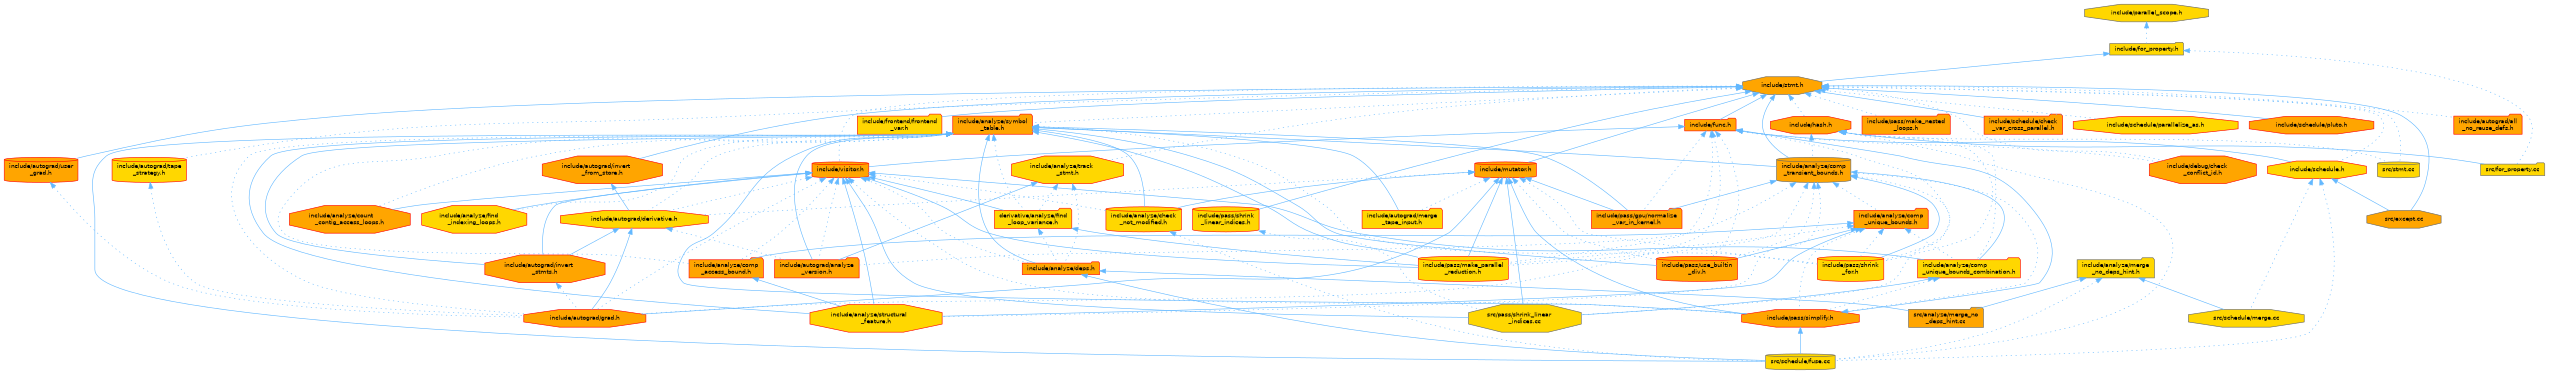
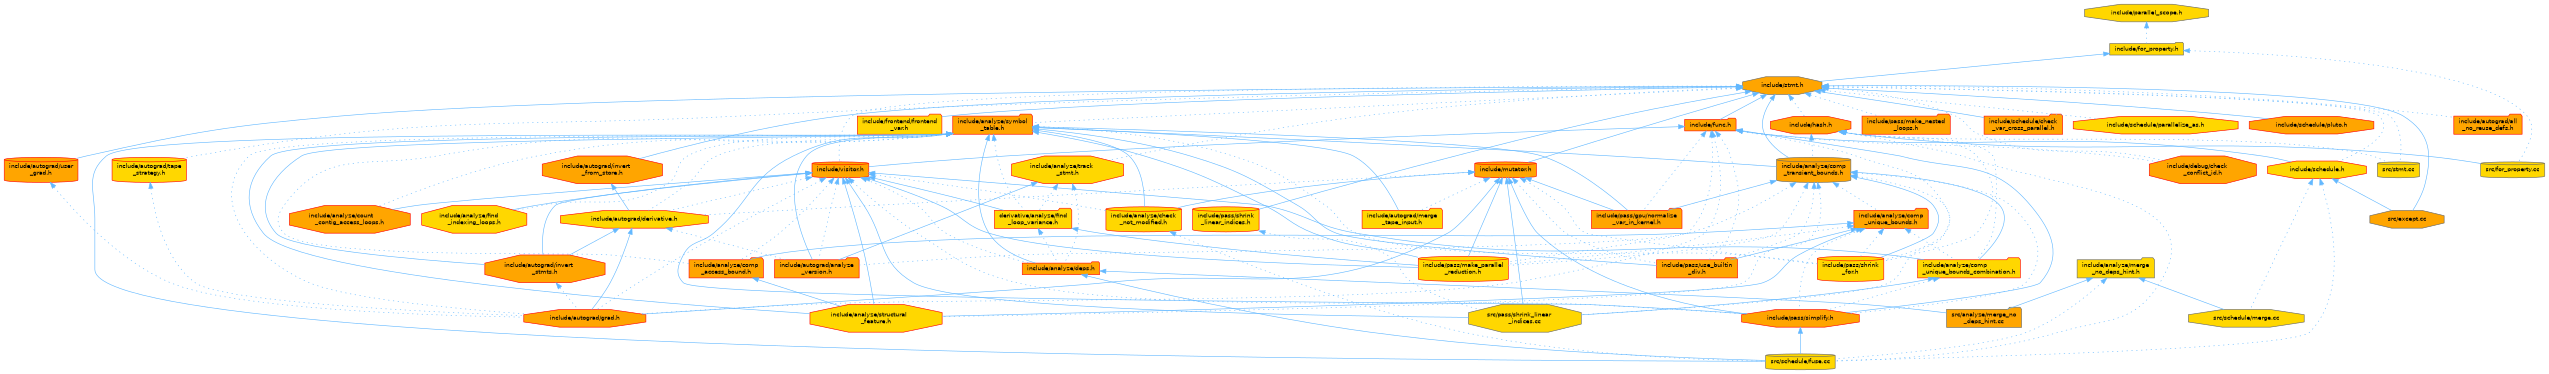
  digraph {
    node [color=red fillcolor=orange fontname=Helvetica fontsize=10 shape=octagon style=filled]
    edge [color=steelblue1 dir=back fontname=Helvetica fontsize=10 labelfontname=Helvetica labelfontsize=10 style=dotted]
    n1 [color=gray40 fillcolor=gold fontcolor=black height=0.2 label="include/parallel_scope.h" width=0.4]
    n2 [color=grey40 fillcolor=gold height=0.2 label="include/for_property.h" shape=folder width=0.4]
    n3 [color=grey40 height=0.2 label="include/stmt.h" width=0.4]
-   n4 [color=grey40 fillcolor=gold height=0.2 label="src/for_property.cc" shape=folder width=0.4]
+   n4 [color=grey40 fillcolor=gold height=0.2 label="src/for_property.cc" shape=cylinder width=0.4]
    n5 [color=grey40 height=0.2 label="include/analyze/comp\l_transient_bounds.h" shape=cylinder width=0.4]
    n6 [height=0.2 label="include/analyze/symbol\l_table.h" shape=folder width=0.4]
    n7 [fillcolor=gold height=0.2 label="include/analyze/track\l_stmt.h" width=0.4]
    n8 [height=0.2 label="include/autograd/all\l_no_reuse_defs.h" shape=folder width=0.4]
    n9 [height=0.2 label="include/autograd/invert\l_from_store.h" width=0.4]
    n10 [fillcolor=gold height=0.2 label="include/autograd/tape\l_strategy.h" shape=cylinder width=0.4]
    n11 [height=0.2 label="include/autograd/user\l_grad.h" shape=cylinder width=0.4]
    n12 [height=0.2 label="include/debug/check\l_conflict_id.h" width=0.4]
    n13 [fillcolor=gold height=0.2 label="include/frontend/frontend\l_var.h" shape=folder width=0.4]
    n14 [height=0.2 label="include/func.h" shape=folder width=0.4]
    n15 [fillcolor=gold height=0.2 label="include/schedule.h" width=0.4]
    n16 [color=grey40 height=0.2 label="src/except.cc" width=0.4]
    n17 [height=0.2 label="include/visitor.h" shape=cylinder width=0.4]
    n18 [height=0.2 label="include/hash.h" width=0.4]
    n19 [color=grey40 fillcolor=gold height=0.2 label="src/stmt.cc" shape=cylinder width=0.4]
    n20 [height=0.2 label="include/mutator.h" shape=cylinder width=0.4]
    n21 [height=0.2 label="include/pass/make_nested\l_loops.h" shape=folder width=0.4]
    n22 [fillcolor=gold height=0.2 label="include/pass/shrink\l_linear_indices.h" shape=cylinder width=0.4]
    n23 [height=0.2 label="include/schedule/check\l_var_cross_parallel.h" shape=folder width=0.4]
    n24 [fillcolor=gold height=0.2 label="include/schedule/parallelize_as.h" width=0.4]
    n25 [height=0.2 label="include/schedule/pluto.h" width=0.4]
    n26 [height=0.2 label="include/analyze/comp\l_unique_bounds.h" shape=folder width=0.4]
    n27 [fillcolor=gold height=0.2 label="include/analyze/structural\l_feature.h" width=0.4]
    n28 [fillcolor=gold height=0.2 label="include/analyze/comp\l_unique_bounds_combination.h" shape=folder width=0.4]
    n29 [height=0.2 label="include/pass/simplify.h" width=0.4]
    n30 [color=grey40 fillcolor=gold height=0.2 label="src/pass/shrink_linear\l_indices.cc" width=0.4]
    n31 [fillcolor=gold height=0.2 label="include/pass/make_parallel\l_reduction.h" shape=cylinder width=0.4]
    n32 [fillcolor=gold height=0.2 label="include/pass/shrink\l_for.h" shape=cylinder width=0.4]
-   n33 [height=0.2 label="include/pass/use_builtin\l_div.h" shape=cylinder width=0.4]
+   n33 [height=0.2 label="include/pass/use_builtin\l_div.h" shape=folder width=0.4]
    n34 [height=0.2 label="include/autograd/analyze\l_version.h" shape=folder width=0.4]
    n35 [height=0.2 label="include/pass/gpu/normalize\l_var_in_kernel.h" shape=folder width=0.4]
    n36 [color=grey40 fillcolor=gold height=0.2 label="include/analyze/merge\l_no_deps_hint.h" shape=folder width=0.4]
    n37 [color=grey40 fillcolor=gold height=0.2 label="src/schedule/fuse.cc" shape=cylinder width=0.4]
    n38 [color=grey40 height=0.2 label="src/analyze/merge_no\l_deps_hint.cc" shape=folder width=0.4]
    n39 [color=grey40 fillcolor=gold height=0.2 label="src/schedule/merge.cc" width=0.4]
    n40 [height=0.2 label="include/analyze/comp\l_access_bound.h" shape=folder width=0.4]
    n41 [fillcolor=gold height=0.2 label="include/analyze/check\l_not_modified.h" shape=cylinder width=0.4]
    n42 [height=0.2 label="include/analyze/count\l_contig_access_loops.h" width=0.4]
    n43 [height=0.2 label="include/analyze/deps.h" shape=folder width=0.4]
    n44 [fillcolor=gold height=0.2 label="include/analyze/find\l_indexing_loops.h" width=0.4]
    n45 [fillcolor=gold height=0.2 label="derivative/analyze/find\l_loop_variance.h" shape=folder width=0.4]
    n46 [fillcolor=gold height=0.2 label="include/autograd/derivative.h" width=0.4]
    n47 [height=0.2 label="include/autograd/grad.h" width=0.4]
    n48 [height=0.2 label="include/autograd/invert\l_stmts.h" width=0.4]
    n49 [fillcolor=gold height=0.2 label="include/autograd/merge\l_tape_input.h" shape=folder width=0.4]
    n1 -> n2
    n2 -> n3 [style=solid]
    n2 -> n4
    n3 -> n5 [style=solid]
    n3 -> n6
    n3 -> n7
    n3 -> n8
    n3 -> n9 [style=solid]
    n3 -> n10
    n3 -> n11 [style=solid]
    n3 -> n12
    n3 -> n13 [style=solid]
    n3 -> n14 [style=solid]
    n3 -> n15
    n3 -> n16 [style=solid]
    n3 -> n17
    n3 -> n18
    n3 -> n19
    n3 -> n20 [style=solid]
    n3 -> n21
    n3 -> n22 [style=solid]
    n3 -> n23 [style=solid]
    n3 -> n24
    n3 -> n25 [style=solid]
    n5 -> n26
    n5 -> n27
    n5 -> n28 [style=solid]
-   n29 -> n5
+   n5 -> n29
    n5 -> n30
    n5 -> n31
    n5 -> n32 [style=solid]
    n5 -> n33
    n5 -> n34
    n5 -> n35 [style=solid]
    n6 -> n5 [style=solid]
    n6 -> n27 [style=solid]
    n6 -> n29 [style=solid]
    n6 -> n31 [style=solid]
    n6 -> n32
    n6 -> n33 [style=solid]
    n6 -> n34 [style=solid]
    n6 -> n35 [style=solid]
    n6 -> n37 [style=solid]
    n6 -> n40
    n6 -> n41 [style=solid]
    n6 -> n42
    n6 -> n43 [style=solid]
    n6 -> n44
    n6 -> n45
    n6 -> n46
    n6 -> n47
    n6 -> n48 [style=solid]
    n6 -> n49 [style=solid]
    n7 -> n34 [style=solid]
    n7 -> n43
    n7 -> n45
    n9 -> n46 [style=solid]
    n10 -> n47
    n11 -> n47
    n14 -> n12
    n14 -> n15 [style=solid]
    n14 -> n17 [style=solid]
    n14 -> n29 [style=solid]
    n14 -> n31
    n14 -> n32
    n14 -> n33
    n14 -> n35
    n14 -> n47
    n15 -> n16 [style=solid]
    n15 -> n37
    n15 -> n39
    n17 -> n27 [style=solid]
    n17 -> n28 [style=solid]
    n17 -> n29
    n17 -> n30 [style=solid]
    n17 -> n31 [style=solid]
    n17 -> n34
    n17 -> n40
    n17 -> n41
    n17 -> n42 [style=solid]
    n17 -> n43
    n17 -> n44 [style=solid]
    n17 -> n45 [style=solid]
    n17 -> n46
    n17 -> n47
    n17 -> n48 [style=solid]
    n18 -> n4 [style=solid]
    n18 -> n5
    n18 -> n19
    n18 -> n28
    n18 -> n32
    n18 -> n37
    n20 -> n29 [style=solid]
    n20 -> n30 [style=solid]
    n20 -> n31 [style=solid]
    n20 -> n32
    n20 -> n33
    n20 -> n35 [style=solid]
    n20 -> n41 [style=solid]
    n20 -> n46
    n20 -> n47 [style=solid]
    n20 -> n49
    n22 -> n30
    n26 -> n27 [style=solid]
    n26 -> n28
    n26 -> n29
    n26 -> n31
    n26 -> n32
    n26 -> n33 [style=solid]
    n26 -> n40 [style=solid]
    n28 -> n29
    n28 -> n30 [style=solid]
    n29 -> n37 [style=solid]
    n36 -> n37
    n36 -> n38 [style=solid]
    n36 -> n39 [style=solid]
    n40 -> n27 [style=solid]
    n41 -> n37
    n43 -> n37 [style=solid]
    n43 -> n38 [style=solid]
    n45 -> n31 [style=solid]
    n45 -> n43
    n46 -> n34
    n46 -> n47 [style=solid]
    n46 -> n48 [style=solid]
    n48 -> n47
  }
